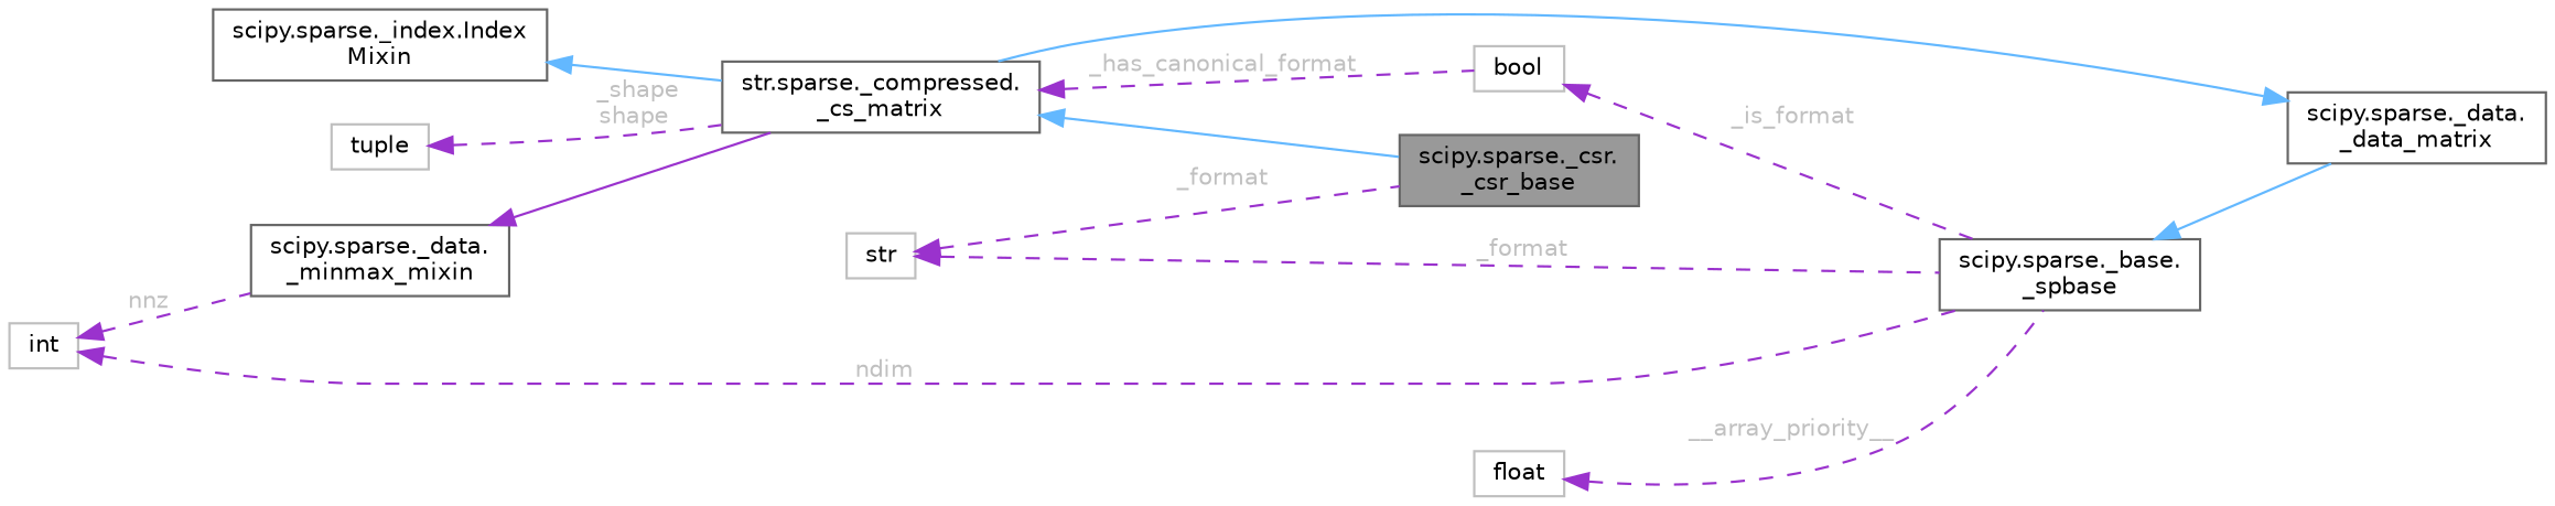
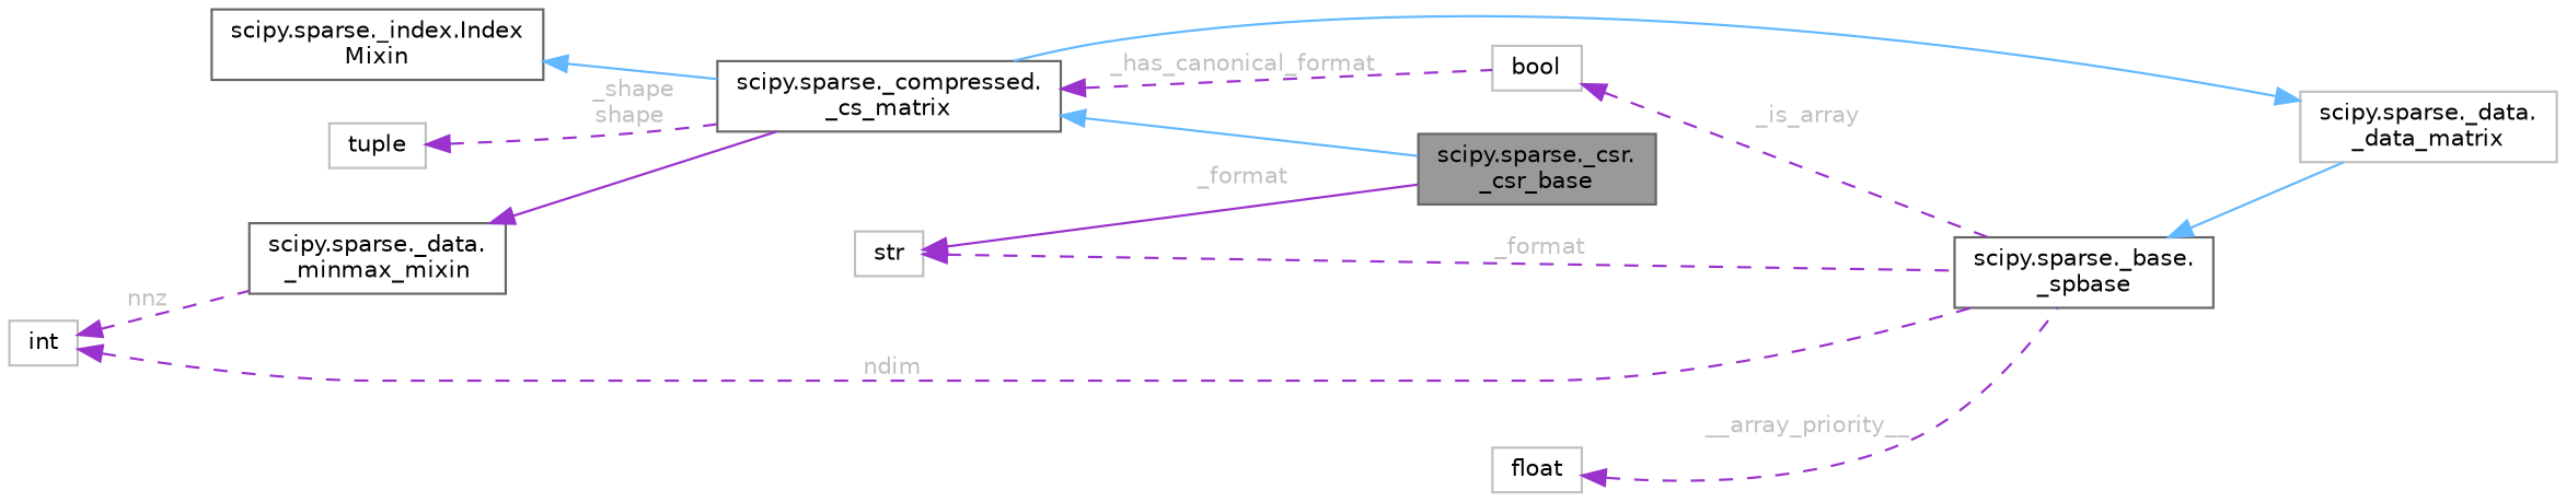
  digraph {
    rankdir=LR
    node [color=grey75 fillcolor=white fontname=Helvetica fontsize=10 shape=box style=filled]
    edge [color=darkorchid3 dir=back fontname=Helvetica fontsize=10 labelfontname=Helvetica labelfontsize=10 style=dashed fontcolor=grey]
    n1 [color=gray40 fillcolor=grey60 fontcolor=black height=0.2 label="scipy.sparse._csr.\l_csr_base" width=0.4]
-   n2 [color=gray40 height=0.2 label="str.sparse._compressed.\l_cs_matrix" width=0.4]
+   n2 [color=gray40 height=0.2 label="scipy.sparse._compressed.\l_cs_matrix" width=0.4]
    n3 [height=0.2 label=bool width=0.4]
-   n4 [color=gray40 height=0.2 label="scipy.sparse._data.\l_data_matrix" width=0.4]
+   n4 [height=0.2 label="scipy.sparse._data.\l_data_matrix" width=0.4]
    n5 [color=gray40 height=0.2 label="scipy.sparse._base.\l_spbase" width=0.4]
    n6 [height=0.2 label=float width=0.4]
    n7 [height=0.2 label=str width=0.4]
    n8 [height=0.2 label=int width=0.4]
    n9 [color=gray40 height=0.2 label="scipy.sparse._data.\l_minmax_mixin" width=0.4]
    n10 [color=gray40 height=0.2 label="scipy.sparse._index.Index\lMixin" width=0.4]
    n11 [height=0.2 label=tuple width=0.4]
    n2 -> n1 [color=steelblue1 style=solid fontcolor=""]
    n2 -> n3 [label=" _has_canonical_format"]
-   n3 -> n5 [label=" _is_format"]
+   n3 -> n5 [label=" _is_array"]
    n4 -> n2 [color=steelblue1 style=solid fontcolor=""]
    n5 -> n4 [color=steelblue1 style=solid fontcolor=""]
    n6 -> n5 [label=" __array_priority__"]
-   n7 -> n1 [label=" _format"]
+   n7 -> n1 [label=" _format" style=solid]
    n7 -> n5 [label=" _format"]
    n8 -> n5 [label=" ndim"]
    n8 -> n9 [label=" nnz"]
    n9 -> n2 [style=solid fontcolor=""]
    n10 -> n2 [color=steelblue1 style=solid fontcolor=""]
    n11 -> n2 [label=" _shape\nshape"]
  }
